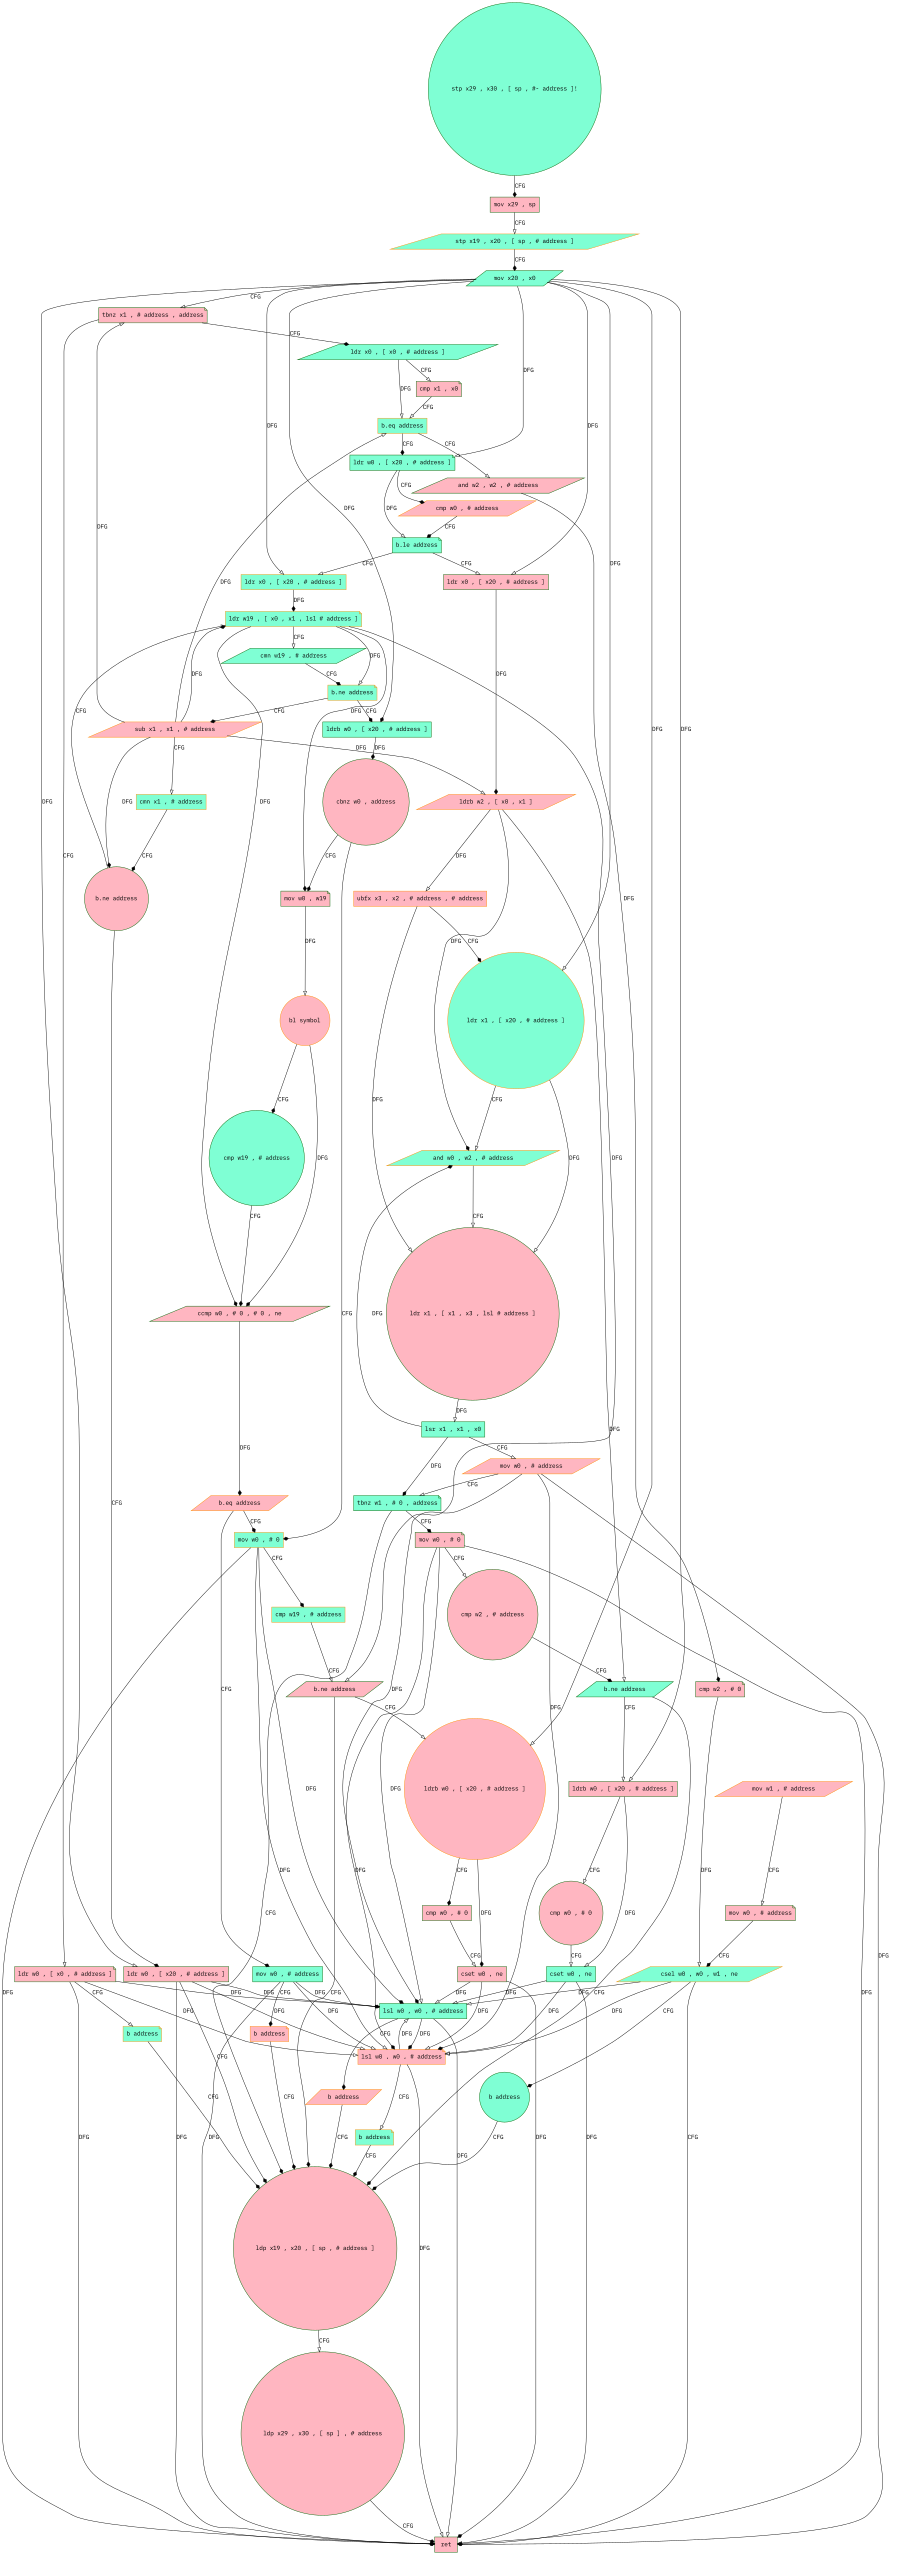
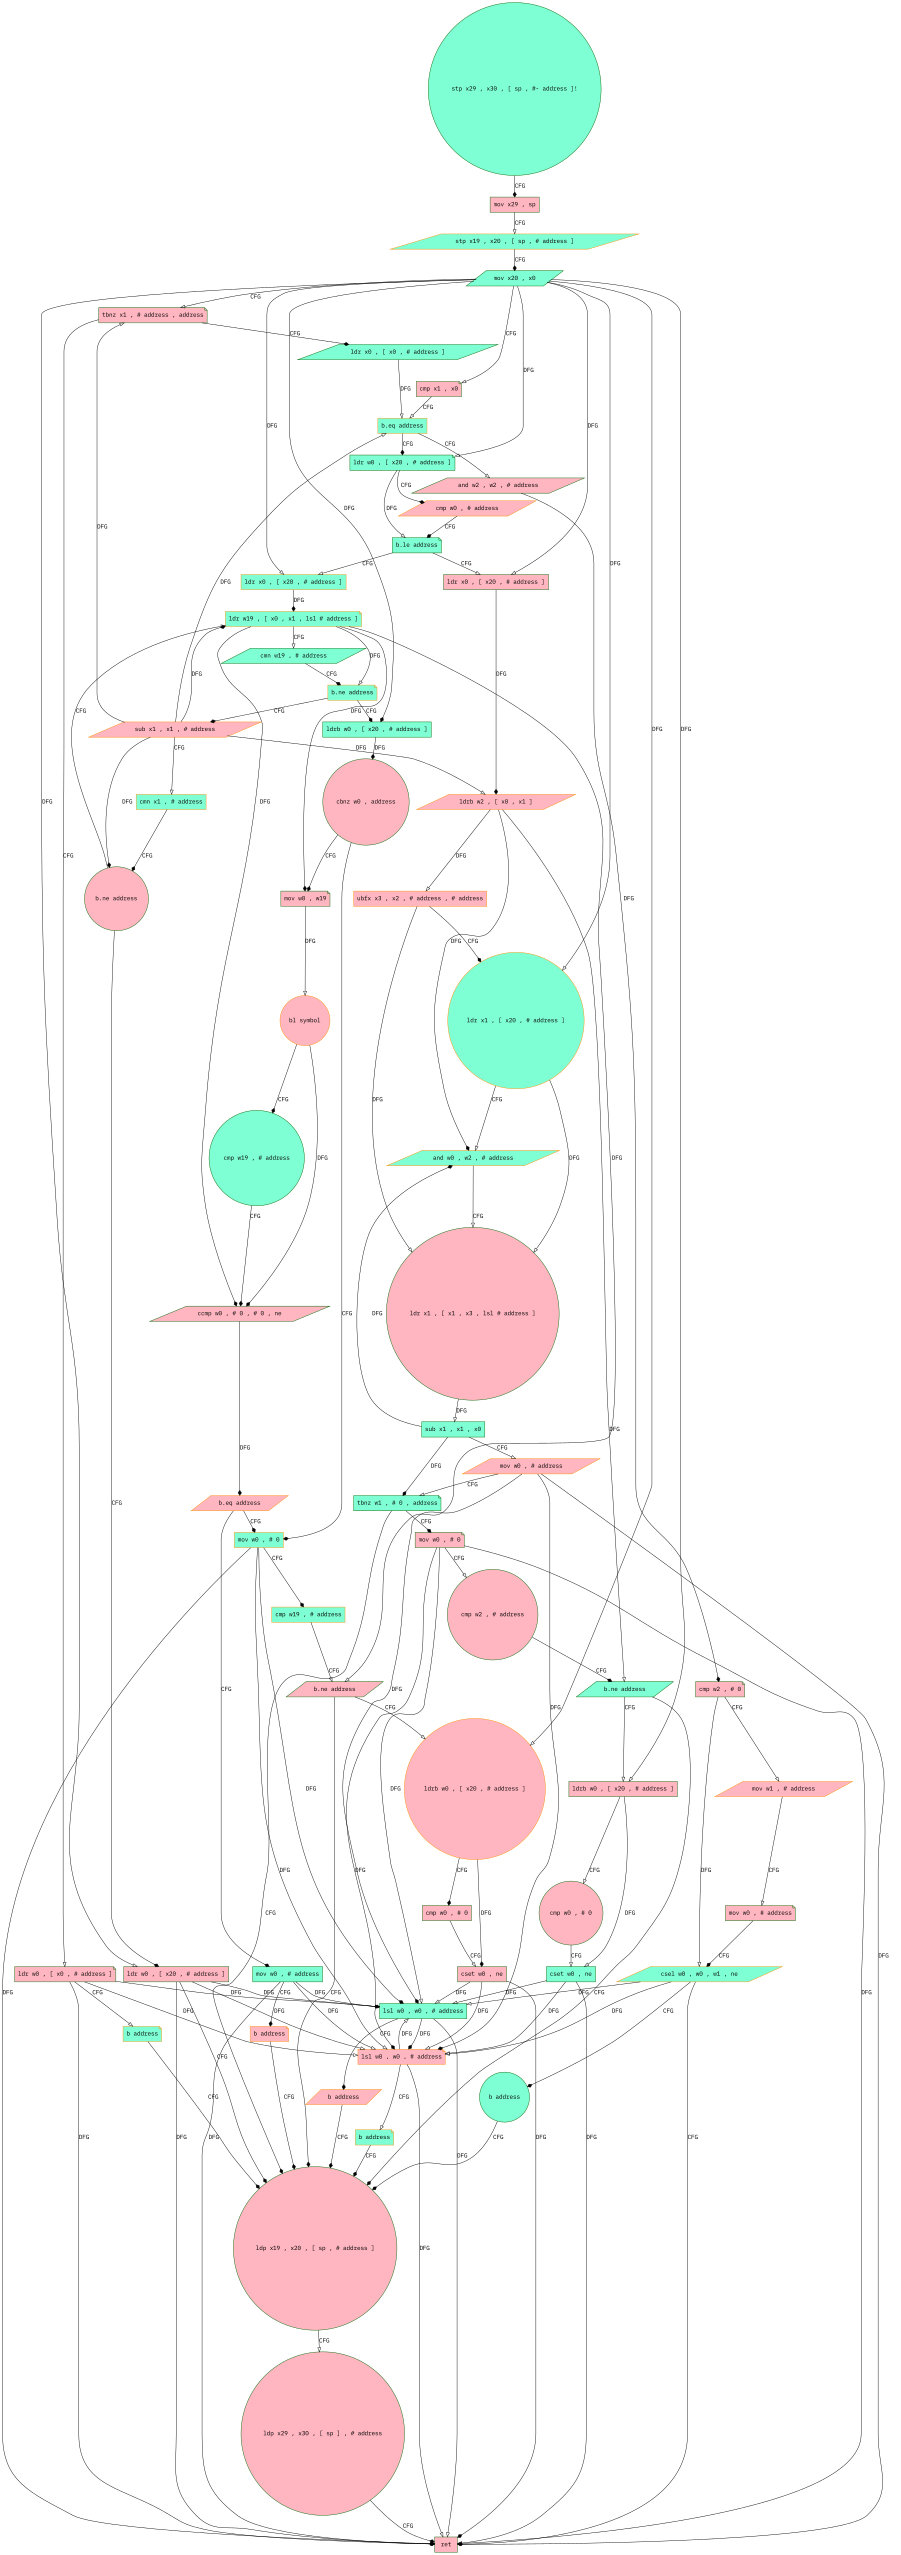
  digraph {
    fontname="IBM Plex Mono"
    node [color=darkgreen fillcolor=lightpink fontname="IBM Plex Mono" shape=box style=filled]
    edge [arrowhead=onormal fontname="IBM Plex Mono"]
    n1 [fillcolor=aquamarine label="stp x29 , x30 , [ sp , #- address ]!" shape=circle]
    n2 [label="mov x29 , sp"]
    n3 [color=darkorange fillcolor=aquamarine label="stp x19 , x20 , [ sp , # address ]" shape=parallelogram]
    n4 [fillcolor=aquamarine label="mov x20 , x0" shape=parallelogram]
    n5 [label="tbnz x1 , # address , address" shape=note]
    n6 [fillcolor=aquamarine label="ldr w0 , [ x20 , # address ]" shape=note]
    n7 [label="ldr x0 , [ x20 , # address ]"]
    n8 [color=darkorange fillcolor=aquamarine label="ldr x0 , [ x20 , # address ]"]
    n9 [color=darkorange fillcolor=aquamarine label="ldr x1 , [ x20 , # address ]" shape=circle]
    n10 [label="ldrb w0 , [ x20 , # address ]"]
    n11 [fillcolor=aquamarine label="ldrb w0 , [ x20 , # address ]"]
    n12 [label="ldr w0 , [ x20 , # address ]"]
    n13 [color=darkorange label="ldrb w0 , [ x20 , # address ]" shape=circle]
    n14 [label="ldr w0 , [ x0 , # address ]" shape=note]
    n15 [fillcolor=aquamarine label="ldr x0 , [ x0 , # address ]" shape=parallelogram]
    n16 [color=darkorange label="cmp w0 , # address" shape=parallelogram]
    n17 [fillcolor=aquamarine label="b.le address" shape=note]
    n18 [color=darkorange label="ldrb w2 , [ x0 , x1 ]" shape=parallelogram]
    n19 [color=darkorange fillcolor=aquamarine label="ldr w19 , [ x0 , x1 , lsl # address ]" shape=note]
    n20 [color=darkorange fillcolor=aquamarine label="and w0 , w2 , # address" shape=parallelogram]
    n21 [label="ldr x1 , [ x1 , x3 , lsl # address ]" shape=circle]
    n22 [label="cmp w0 , # 0" shape=circle]
    n23 [fillcolor=aquamarine label="cset w0 , ne"]
    n24 [label="cbnz w0 , address" shape=circle]
    n25 [label=ret]
    n26 [fillcolor=aquamarine label="lsl w0 , w0 , # address"]
    n27 [color=darkorange label="lsl w0 , w0 , # address" shape=note]
    n28 [label="ldp x19 , x20 , [ sp , # address ]" shape=circle]
    n29 [label="cmp w0 , # 0"]
    n30 [label="cset w0 , ne"]
    n31 [color=darkorange fillcolor=aquamarine label="b address" shape=note]
    n32 [label="cmp x1 , x0" shape=note]
    n33 [color=darkorange fillcolor=aquamarine label="b.eq address"]
    n34 [color=darkorange label="b address" shape=parallelogram]
    n35 [color=darkorange fillcolor=aquamarine label="b address" shape=note]
    n36 [label="and w2 , w2 , # address" shape=parallelogram]
    n37 [label="ldp x29 , x30 , [ sp ] , # address" shape=circle]
    n38 [label="cmp w2 , # 0" shape=note]
    n39 [color=darkorange label="mov w1 , # address" shape=parallelogram]
    n40 [color=darkorange fillcolor=aquamarine label="csel w0 , w0 , w1 , ne" shape=parallelogram]
    n41 [label="mov w0 , # address" shape=note]
    n42 [fillcolor=aquamarine label="b address" shape=circle]
    n43 [color=darkorange label="ubfx x3 , x2 , # address , # address"]
    n44 [fillcolor=aquamarine label="b.ne address" shape=parallelogram]
    n45 [label="mov w0 , w19" shape=note]
    n46 [label="ccmp w0 , # 0 , # 0 , ne" shape=parallelogram]
    n47 [label="b.ne address" shape=parallelogram]
    n48 [fillcolor=aquamarine label="cmn w19 , # address" shape=parallelogram]
    n49 [color=darkorange fillcolor=aquamarine label="b.ne address" shape=note]
-   n50 [fillcolor=aquamarine label="lsr x1 , x1 , x0"]
+   n50 [fillcolor=aquamarine label="sub x1 , x1 , x0"]
    n51 [color=darkorange label="mov w0 , # address" shape=parallelogram]
    n52 [fillcolor=aquamarine label="tbnz w1 , # 0 , address" shape=note]
    n53 [label="mov w0 , # 0" shape=note]
    n54 [label="cmp w2 , # address" shape=circle]
    n55 [color=darkorange label="bl symbol" shape=circle]
    n56 [color=darkorange label="b.eq address" shape=parallelogram]
    n57 [color=darkorange label="sub x1 , x1 , # address" shape=parallelogram]
    n58 [color=darkorange fillcolor=aquamarine label="mov w0 , # 0"]
    n59 [color=darkorange fillcolor=aquamarine label="cmp w19 , # address"]
    n60 [fillcolor=aquamarine label="cmp w19 , # address" shape=circle]
    n61 [color=darkorange fillcolor=aquamarine label="cmn x1 , # address"]
    n62 [label="b.ne address" shape=circle]
    n63 [fillcolor=aquamarine label="mov w0 , # address"]
    n64 [color=darkorange label="b address" shape=note]
    n1 -> n2 [arrowhead=diamond label=CFG]
    n2 -> n3 [label=CFG]
    n3 -> n4 [arrowhead=diamond label=CFG]
    n4 -> n5 [label=CFG]
    n4 -> n6 [label=DFG]
    n4 -> n7 [label=DFG]
    n4 -> n8 [label=DFG]
    n4 -> n9 [label=DFG]
    n4 -> n10 [label=DFG]
    n4 -> n11 [arrowhead=diamond label=DFG]
    n4 -> n12 [label=DFG]
    n4 -> n13 [label=DFG]
    n5 -> n14 [label=CFG]
    n5 -> n15 [arrowhead=diamond label=CFG]
    n6 -> n16 [arrowhead=diamond label=CFG]
    n6 -> n17 [label=DFG]
    n7 -> n18 [arrowhead=diamond label=DFG]
    n8 -> n19 [arrowhead=diamond label=DFG]
    n9 -> n20 [label=CFG]
    n9 -> n21 [label=DFG]
    n10 -> n22 [label=CFG]
    n10 -> n23 [label=DFG]
    n11 -> n24 [arrowhead=diamond label=DFG]
    n12 -> n25 [arrowhead=diamond label=DFG]
    n12 -> n26 [label=DFG]
    n12 -> n27 [label=DFG]
    n12 -> n28 [arrowhead=diamond label=CFG]
    n13 -> n29 [arrowhead=diamond label=CFG]
    n13 -> n30 [arrowhead=diamond label=DFG]
    n14 -> n25 [label=DFG]
    n14 -> n26 [arrowhead=diamond label=DFG]
    n14 -> n27 [label=DFG]
    n14 -> n31 [label=CFG]
-   n15 -> n32 [label=CFG]
+   n4 -> n32 [label=CFG]
    n15 -> n33 [label=DFG]
    n16 -> n17 [arrowhead=diamond label=CFG]
    n17 -> n7 [label=CFG]
    n17 -> n8 [label=CFG]
    n18 -> n20 [arrowhead=diamond label=DFG]
    n18 -> n43 [label=DFG]
    n18 -> n44 [label=DFG]
    n19 -> n45 [arrowhead=diamond label=DFG]
    n19 -> n46 [arrowhead=diamond label=DFG]
    n19 -> n47 [label=DFG]
    n19 -> n48 [label=CFG]
    n19 -> n49 [label=DFG]
    n20 -> n21 [label=CFG]
    n21 -> n50 [label=DFG]
    n22 -> n23 [label=CFG]
    n23 -> n25 [label=DFG]
    n23 -> n26 [label=DFG]
    n23 -> n27 [label=DFG]
    n24 -> n45 [arrowhead=diamond label=CFG]
    n24 -> n58 [arrowhead=diamond label=CFG]
    n26 -> n25 [label=DFG]
    n26 -> n27 [arrowhead=diamond label=DFG]
    n26 -> n34 [arrowhead=diamond label=CFG]
    n27 -> n25 [label=DFG]
    n27 -> n26 [label=DFG]
    n27 -> n35 [label=CFG]
    n28 -> n37 [label=CFG]
    n29 -> n30 [label=CFG]
    n30 -> n25 [arrowhead=diamond label=DFG]
    n30 -> n26 [label=DFG]
    n30 -> n27 [label=DFG]
    n31 -> n28 [arrowhead=diamond label=CFG]
    n32 -> n33 [label=CFG]
    n33 -> n6 [arrowhead=diamond label=CFG]
    n33 -> n36 [label=CFG]
    n34 -> n28 [arrowhead=diamond label=CFG]
    n35 -> n28 [arrowhead=diamond label=CFG]
    n36 -> n38 [arrowhead=diamond label=DFG]
    n37 -> n25 [arrowhead=diamond label=CFG]
+   n38 -> n39 [label=CFG]
    n38 -> n40 [label=DFG]
    n39 -> n41 [label=CFG]
    n40 -> n25 [label=CFG]
    n40 -> n26 [label=DFG]
    n40 -> n27 [label=DFG]
    n40 -> n42 [arrowhead=diamond label=CFG]
    n41 -> n40 [arrowhead=diamond label=CFG]
    n42 -> n28 [arrowhead=diamond label=CFG]
    n43 -> n9 [arrowhead=diamond label=CFG]
    n43 -> n21 [label=DFG]
    n44 -> n10 [label=CFG]
    n44 -> n28 [arrowhead=diamond label=CFG]
    n45 -> n55 [label=DFG]
    n46 -> n56 [arrowhead=diamond label=DFG]
    n47 -> n13 [label=CFG]
    n47 -> n28 [arrowhead=diamond label=CFG]
    n48 -> n49 [arrowhead=diamond label=CFG]
    n49 -> n11 [arrowhead=diamond label=CFG]
    n49 -> n57 [arrowhead=diamond label=CFG]
    n50 -> n20 [arrowhead=diamond label=DFG]
    n50 -> n51 [label=CFG]
    n50 -> n52 [arrowhead=diamond label=DFG]
    n51 -> n25 [arrowhead=diamond label=DFG]
    n51 -> n26 [arrowhead=diamond label=DFG]
    n51 -> n27 [arrowhead=diamond label=DFG]
    n51 -> n52 [label=CFG]
    n52 -> n28 [arrowhead=diamond label=CFG]
    n52 -> n53 [arrowhead=diamond label=CFG]
    n53 -> n25 [label=DFG]
    n53 -> n26 [label=DFG]
    n53 -> n27 [arrowhead=diamond label=DFG]
    n53 -> n54 [label=CFG]
    n54 -> n44 [arrowhead=diamond label=CFG]
    n55 -> n46 [arrowhead=diamond label=DFG]
    n55 -> n60 [arrowhead=diamond label=CFG]
    n56 -> n58 [arrowhead=diamond label=CFG]
    n56 -> n63 [arrowhead=diamond label=CFG]
    n57 -> n5 [label=DFG]
    n57 -> n18 [label=DFG]
    n57 -> n19 [arrowhead=diamond label=DFG]
    n57 -> n33 [label=DFG]
    n57 -> n61 [label=CFG]
    n57 -> n62 [arrowhead=diamond label=DFG]
    n58 -> n25 [label=DFG]
    n58 -> n26 [arrowhead=diamond label=DFG]
    n58 -> n27 [label=DFG]
    n58 -> n59 [arrowhead=diamond label=CFG]
    n59 -> n47 [label=CFG]
    n60 -> n46 [arrowhead=diamond label=CFG]
    n61 -> n62 [arrowhead=diamond label=CFG]
    n62 -> n12 [arrowhead=diamond label=CFG]
    n62 -> n19 [label=CFG]
    n63 -> n25 [arrowhead=diamond label=DFG]
    n63 -> n26 [label=DFG]
    n63 -> n27 [label=DFG]
    n63 -> n64 [arrowhead=diamond label=CFG]
    n64 -> n28 [arrowhead=diamond label=CFG]
  }
